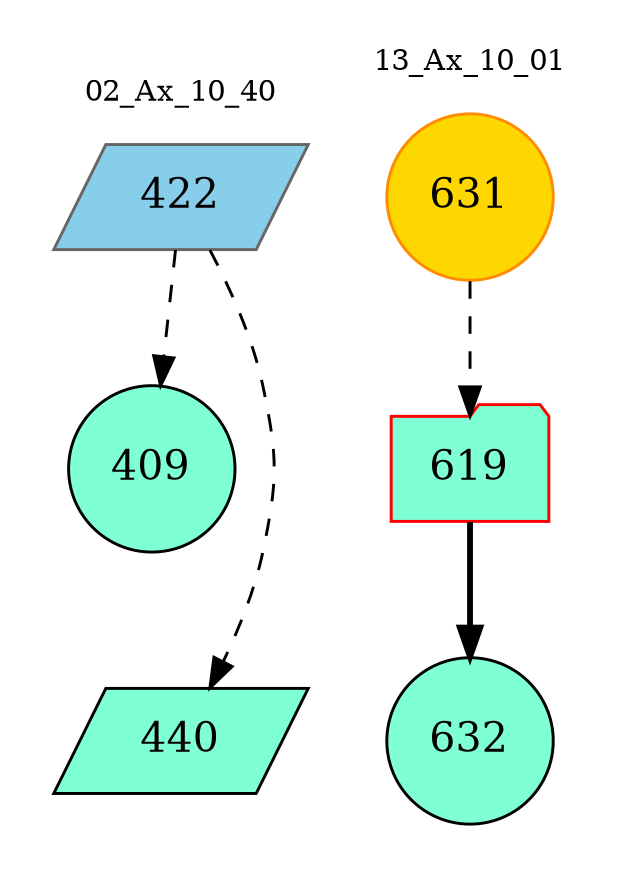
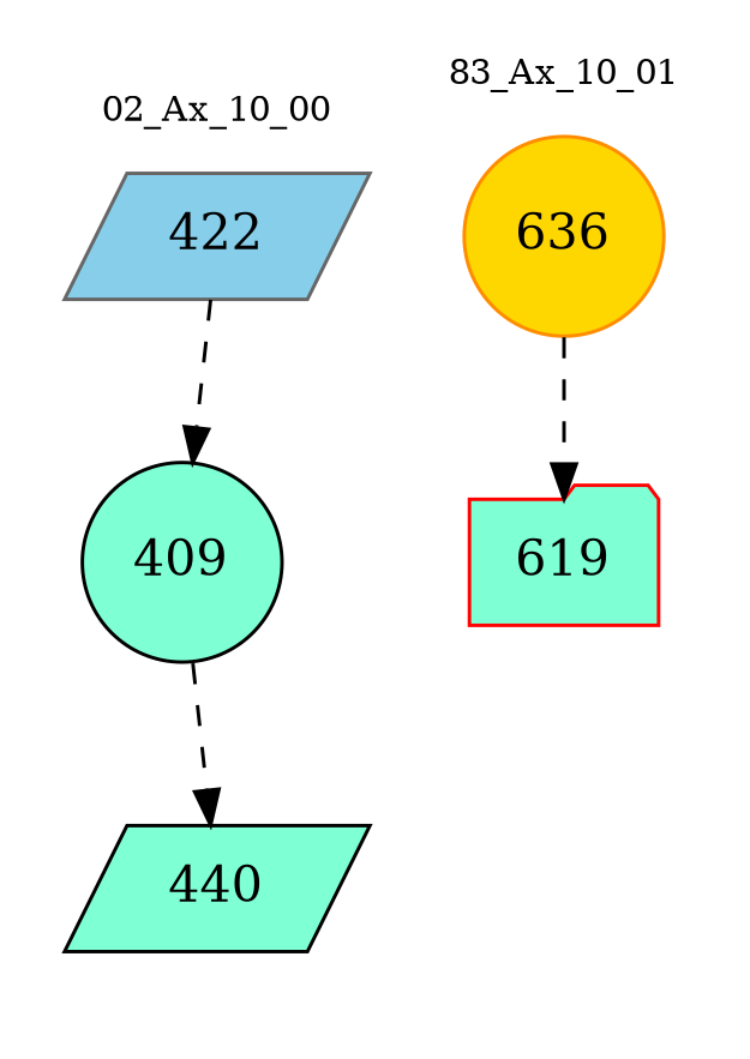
  digraph {
    node [color=black fillcolor=aquamarine shape=circle style=filled]
    edge [color=black style=dashed]
    n1 [color=gray40 fillcolor=skyblue label=422 shape=parallelogram]
    n2 [label=409]
    n3 [label=440 shape=parallelogram]
-   n4 [color=darkorange fillcolor=gold label=631]
+   n4 [color=darkorange fillcolor=gold label=636]
    n5 [color=red label=619 shape=folder]
-   n6 [label=632]
    subgraph cluster_1 {
      color=white
      fontsize=10
-     label="02_Ax_10_40"
+     label="02_Ax_10_00"
      n1
      n2
      n3
    }
    subgraph cluster_2 {
      color=white
      fontsize=10
-     label="13_Ax_10_01"
+     label="83_Ax_10_01"
      n4
      n5
-     n6
    }
    n1 -> n2
-   n1 -> n3
+   n2 -> n3
    n4 -> n5
-   n5 -> n6 [style=bold]
  }
